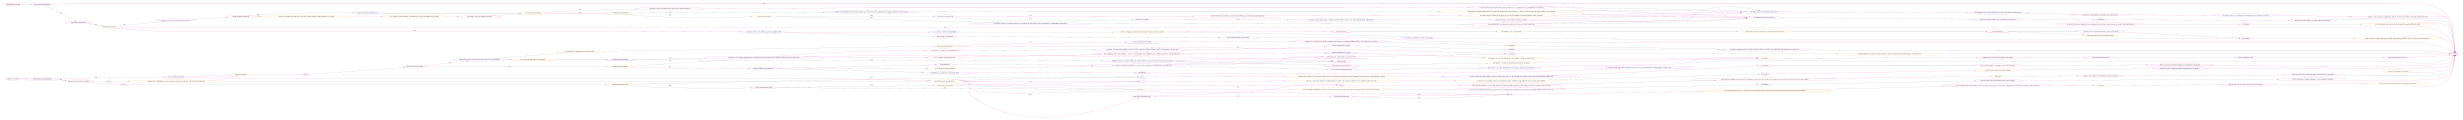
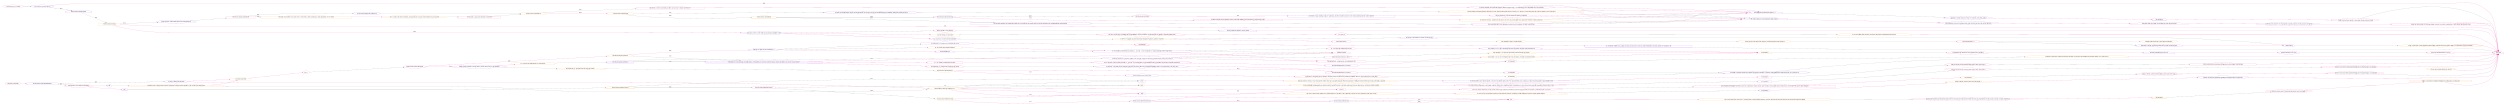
  digraph {
    fontname="Noto Serif"
    rankdir=LR
    node [color=deeppink fontname="Noto Serif" shape=house]
    edge [color=deeppink fontname="Noto Serif"]
    "QuincyRank5Convo3 begins." [shape=ellipse]
    n2 [color=purple label="Check boolean QuincyForgiven" shape=ellipse]
    n3 [color=purple label="Check boolean QuincyDating"]
    "Chat ends."
    n5 [color=darkorange label="Check boolean IsDating"]
    n6 [color=purple label="spójrz na siebie, taki malutka kochaaaaaaaaniuuutek lol" shape=ellipse]
    n7 [color=purple label="nadal latasz solo? to twój wybór czy po prostu się poddałeś, fam?" shape=ellipse]
    n8 [label="Check boolean QuincyHasDated"]
+   n9 [color=darkorange label="Szczerze mówiąc, to mój wybór."]
    n10 [color=purple label="Ja... po prostu... jestem w tym beznadziejny." shape=ellipse]
    n11 [label="Muszę zmykać, sorry. [Koniec]" shape=ellipse]
    n12 [color=darkorange label="cieszę się, że zostawiłeś to za nami. serio - nie jestem tu, żeby ci dokuczać, zanim pomyślisz, że o to chodzi"]
    n13 [color=purple label="no ja po prostu umieram z ciekawości" shape=ellipse]
    n14 [label="nie ma w tym nic złego. chciałbym być tak poukładany, moje życie byłoby o wiele łatwiejsze lol. byłoby o wiele mniej dramatów" shape=ellipse]
    n15 [color=darkorange label="o tak? no to wygadaj się. powiedz swojemu kumplowi quincy-k, jak może ci pomóc" shape=ellipse]
    n16 [color=purple label="nie ma problemu, famalam, rób co musisz"]
    n17 [color=darkorange label="bo to co było, było fajne i tak dalej, ale zgadzam się z tobą, nie ustatkowałoby się, rozumiesz?" shape=ellipse]
    n18 [color=darkorange label="Check boolean LettieDating"]
    n19 [label="+20 Chemistry" shape=ellipse]
    n20 [label="Jak możesz pomóc?"]
    n21 [color=purple label="Nie, myślę, że powinienem to zrobić na własną rękę." shape=ellipse]
    n22 [label="niewaaażne. ja po prostu umieram z ciekawości"]
    n23 [label="jak idzie ci z lettie? już dostałeś po tyłku? czy może cię to właśnie interesuje? ;)"]
    n24 [color=darkorange label="Check boolean ArthurDating"]
    n25 [color=darkorange label="no cóż, wiesz gdzie mnie znaleźć, jeśli chcesz się spotkać. pogadamy później famalam"]
    n26 [color=darkorange label="może pogadam z nimi w twoim imieniu" shape=ellipse]
    n27 [color=purple label="+20 Chemistry" shape=ellipse]
    n28 [label="czy raczej zamienia się w potulnego kociaka, gdy już jesteście sami? ... nie, obstawiam, że jest dokładnie taka, jak reklamuje" shape=ellipse]
    n29 [color=purple label="jak idzie z jaśniepankiem? zawsze się zastanawiałem, czy taki facet jak on jest taki pruderyjny i porządnicki, dopóki nie zamkną się drzwi" shape=ellipse]
    n30 [color=darkorange label="Check boolean AmirDating"]
    n31 [color=darkorange label="zobaczy się czy twój bratek tutaj nie może trochę przełamać lodów, kumasz?" shape=ellipse]
    n32 [color=darkorange label="mogę to uszanować. trzeba popełniać własne błędy i odnosić własne zwycięstwa. dobrze. w takim razie życzę powodzenia :)" shape=ellipse]
    n33 [color=purple label="Nie mógłbym być bardziej szczęśliwy. <3"]
    n34 [color=purple label="Nie wiem. Myślę, że może dokonałem złego wyboru."]
    n35 [color=darkorange label="a potem pewnie pokazuje prawdziwe wybryki, co? lmao. pewnie wszystko grzeczne w tekście, bo to \"dowód\", a potem umawiasz się z nim na randkę i a tam zaskoczenie"]
    n36 [color=purple label="jak tam mały sprinter? nie wyobrażam sobie jak to jest umawiać się z kimś takim. to tak jak umawianie się z nadpobudliwym szczeniakiem"]
    n37 [color=purple label="Check boolean EleanorDating" shape=ellipse]
    n38 [label="w czym mogę pomóc? ;)"]
    n39 [color=purple label="to sprawia, że cieszę się razem z tobą. i to wszystko, co się liczy, wiesz?" shape=ellipse]
    n40 [color=purple label="wtedy najlepszą rzeczą jest zaakceptowanie tego i bycie szczerym wobec siebie i partnera" shape=ellipse]
    n41 [label="albo naprawdę lubisz rzeczy działające na baterie, jeśli rozumiesz, co mam na myśli lmao"]
    n42 [label="jak idzie samej królowej wybryków natury? mam TAK WIELE pytań odnośnie tego pieprzonego języka"]
    n43 [label="Check boolean AoiDating" shape=ellipse]
    n44 [color=darkorange label="Gdybyś mógł wstawić się za mną, byłoby wspaniale..." shape=ellipse]
    n45 [color=purple label="Właściwie to myślę, że pewnie powinienem to zrobić na własną rękę." shape=ellipse]
    n46 [color=purple label="+20 Chemistry"]
    n47 [label="kiedy świat wali się w pizdu, to nie mamy nic poza sobą nawzajem"]
    n48 [color=darkorange label="ale szczerze mówiąc... bardziej istotne pytanie. czy jest z nią w porządku? tak, naprawdę? cholernie trudno ją odczytać"]
    n49 [color=purple label="jak ci idzie z moją ulubioną laską aoi? pamiętasz, że jeśli ty złamiesz jej serce, to ktoś tutaj będzie próbował wybić ci zęby lol"]
    n50 [label="kiedy świat wali się w pizdu, to nie mamy nic poza sobą nawzajem" shape=ellipse]
    n51 [color=purple label="a jeśli tego nie czujesz? to też w porządku. czasami po prostu coś nie pasuje, bo nie pasuje" shape=ellipse]
    n52 [label="wszyscy chcemy ją po prostu widzieć szczęśliwą, rozumiesz?" shape=ellipse]
    n53 [label="dla ciebie? cokolwiek" shape=ellipse]
    n54 [color=purple label="Check boolean QuincyDatingGuide2"]
    n55 [label="znając cię, możesz po prostu trzasnąć pięścią i sprawić, że wszyscy zapomnimy o twoim braku zdecydowania lmao"]
    n56 [label="nadal gonisz za tym samym marzeniem?" shape=ellipse]
    n57 [color=purple label="no więc, za kim gonisz, brachu?" shape=ellipse]
    n58 [color=purple label="Nie." shape=ellipse]
    n59 [color=purple label="Tak."]
    n60 [color=darkorange label="Członek Hex, do którego wzdycham to..."]
    n61 [color=darkorange label="Za tobą tak naprawdę..."]
    n62 [color=darkorange label="rozumiem. Jest za dużo primo towarów na mieście, z których można wybierać. ;) ok, za kim teraz wzdychasz?"]
    n63 [color=darkorange label="Check boolean DrifterIntoLettie"]
    n64 [color=purple label="Lettie."]
    n65 [color=darkorange label="Artur." shape=ellipse]
    n66 [color=purple label="Amir."]
    n67 [label="Eleanor."]
    n68 [label="Aoi."]
    n69 [label="serio...?" shape=ellipse]
    n70 [label="Check boolean DrifterIntoArthur" shape=ellipse]
    n71 [color=darkorange label="mmm nie jestem w szoku, że się z nią męczyłeś. trudno się z nią na początku dogadać. Wszystko popsujesz w kilku pierwszych interakcjach i już przeminęło z wiatrem" shape=ellipse]
    n72 [color=darkorange label="oooch, nadepnąłeś jaśniepaniątku na odcisk, prawda? zacznij flirtować za wcześnie albo pozwól mu się zdenerwować i skończysz wdany w bójkę..." shape=ellipse]
    n73 [color=darkorange label="jak ci się to udało?! mały sprinter chce tylko przyjaciela, jak udało ci się to spieprzyć? cholera lol, serio musiałeś strzelić sobie w stopę"]
    n74 [label="mmm, nie jestem zdziwiony. ona jest takim typem, który w pewnym momencie rozmowy cicho decyduje, że nie żyjesz, i zapomina wysłać ci notatkę" shape=ellipse]
    n75 [color=darkorange label="o nie. nie zrobiłeś tego. serio? krwa... strzeliłeś sobie w stopę w jakiejś sprawie, to pewne. po prostu nie możesz traktować tej dziewczyny, jakby była głupia"]
    n76 [label="Check boolean QuincyHasDated" shape=ellipse]
    n77 [color=darkorange label="Check boolean DrifterIntoAmir" shape=ellipse]
    n78 [color=purple label="ale jak już przekroczycie pewien punkt, to ona jest już całkiem spoko, wiesz? ok. porozmawiam z nią. zobaczę, czy uda mi się załagodzić sytuację między wami"]
    n79 [label="jest taki łatwy do wytrącenia z równowagi. zabawne, kiedy robi te zrzędliwe miny. rozumiem cię. no cóż, nie martw się. potrafię załagodzić sytuację, nawet z nim" shape=ellipse]
    n80 [color=darkorange label="ale ok ok ok nie ma problemu. quincy-k może naprawić wszystko, rozumiesz? mogę załagodzić sytuację z moimi małym kumplem"]
    n81 [label="prawdopodobnie wdepnąłeś na minę i nawet nie zauważyłeś. musisz zawsze czytać uważnie. ona w głębi duszy jest filozofem. ale nie martw się, ja cię z tego wyciągnę"]
    n82 [label="musisz przynajmniej pozwolić JEJ znaleźć radość w rzeczach, które lubi, nawet jeśli nie możesz z nią tego dzielić. ale jeśli cię nie zostawię na lodzie, naprawię to" shape=ellipse]
    n83 [color=purple label="nadal żywisz sympatię do starego mnie? jestem zaszczycony. co się zmieniło?" shape=ellipse]
    n84 [color=darkorange label="Check boolean QuincyNoDate"]
    n85 [color=purple label="Check boolean DrifterIntoEleanor" shape=ellipse]
    n86 [label="+20 Chemistry"]
    n87 [color=purple label="+20 Chemistry"]
    n88 [color=purple label="+20 Chemistry" shape=ellipse]
    n89 [color=darkorange label="+20 Chemistry"]
    n90 [color=darkorange label="+20 Chemistry"]
    n91 [color=darkorange label="Ja... po prostu nie mogę przestać o tobie myśleć..."]
    n92 [color=darkorange label="Tak naprawdę, ja... przepraszam, nie mogę tego zrobić."]
    n93 [color=purple label="wdepnąłeś w coś poważnego, nie będę kłamać. stwierdziłem, że nie jesteś zainteresowany, więc cię skreśliłem. czy jesteś teraz poważny?"]
    n94 [color=purple label="dlaczego ty nigdy nic nie powiedziałeś...?" shape=ellipse]
    n95 [color=purple label="Check boolean DrifterIntoAoi" shape=ellipse]
    n96 [label="czekaj na wieści. pozwól twemu kumplu cyrano użyć swej magii. ;)" shape=ellipse]
    n97 [label="czekaj na wieści. pozwól twemu kumplu cyrano użyć swej magii. ;)" shape=ellipse]
    n98 [color=darkorange label="czekaj na wieści. pozwól cyrano użyć swej magii. ;)"]
    n99 [label="czekaj na wieści. pozwól twemu kumplu cyrano użyć swej magii. ;)" shape=ellipse]
    n100 [label="czekaj na wieści. pozwól twemu kumplu cyrano użyć swej magii. ;)" shape=ellipse]
    n101 [color=purple label="Check boolean QuincyNoDate"]
    n102 [color=darkorange label="Check boolean QuincyNoDate" shape=ellipse]
    n103 [label="Ja... cóż. Żywię do ciebie pewne uczucia."]
    n104 [label="Tak naprawdę, ja... przepraszam, nie mogę tego zrobić." shape=ellipse]
    n105 [label="Zmieniłem zdanie."]
    n106 [color=darkorange label="Ja... nie wiem. Chyba byłem nieśmiały."]
    n107 [color=purple label="Nie wiedziałem jak."]
    n108 [color=purple label="Tak naprawdę, ja... przepraszam, nie mogę tego zrobić."]
    n109 [label="Initiate conversation LettieQuincyWingman in LettieDialogue_rom.dialogue"]
    n110 [label="Initiate conversation ArthurQuincyWingman in ArthurDialogue_rom.dialogue"]
    n111 [color=purple label="Initiate conversation AmirQuincyWingman in JabirDialogue_rom.dialogue" shape=ellipse]
    n112 [label="Initiate conversation EleanorQuincyWingman in EleanorDialogue_rom.dialogue" shape=ellipse]
    n113 [color=darkorange label="Initiate conversation AoiQuincyWingman in AoiDialogue_rom.dialogue"]
    n114 [color=purple label="rozpływam się przez te milutkie i słodkie atuty, kochany. chcesz dać nam jeszcze jedną szansę? ja bym na to poszedł" shape=ellipse]
    n115 [color=purple label="Boolean QuincyNoDate is now false."]
    n116 [label="+10 Chemistry" shape=ellipse]
    n117 [label="no cóż, kochany... jeśli jesteście poważny, to... cóż, hm... to jest wzajemne lol. nie wiedziałem jak to powiedzieć. po pierwsze, wszystko wybaczone" shape=ellipse]
    n118 [color=purple label="po pierwsze... nie wyszło nam to najlepiej. wszystko jest teraz wybaczone. potrafię być dupkiem, wiem to. więc zostawmy to za sobą, okej?" shape=ellipse]
    n119 [color=purple label="no cóż, kochany... jeśli jesteście poważny, to... cóż, hm... to jest wzajemne lol. chętnie spróbuję, jeśli też tego chcesz"]
    n120 [label="+10 Chemistry"]
    n121 [label="Naprawdę bardzo bym tego chciał. <3"]
    n122 [label="Tak naprawdę, ja... przepraszam, nie mogę tego zrobić."]
    n123 [label="po pierwsze... nie wyszło nam to najlepiej. wszystko jest teraz wybaczone. potrafię być dupkiem, wiem to. więc zostawmy to za sobą, okej?" shape=ellipse]
    n124 [color=darkorange label="rozumiem. wielki krok. przyjdź do mnie porozmawiać w centrum, jeśli kiedykolwiek zmienisz zdanie, ok? z nami jest ok"]
    n125 [color=purple label="Boolean QuincyNoDate is now false."]
    n126 [label="Boolean QuincyNoDate is now false."]
    n127 [color=darkorange label="...czasem jesteś naprawdę dziwny, brachu" shape=ellipse]
    n128 [label="Ja... cóż. Żywię do ciebie pewne uczucia." shape=ellipse]
    n129 [color=purple label="nie, rozumiem. wielki krok. przyjdź do mnie porozmawiać w centrum, jeśli kiedykolwiek zmienisz zdanie, ok? z nami jest ok"]
    n130 [color=darkorange label="tak! chodźmy. ty i ja. pieprzyć przeszłość, przed nami tylko przyszłość" shape=ellipse]
    n131 [color=darkorange label="+20 Chemistry" shape=ellipse]
    n132 [color=darkorange label="tak. zróbmy to. ty i ja. lol! roześmiałem się teraz tak bardzo, że chyba wystraszyłem lettie" shape=ellipse]
    n133 [label="+10 Chemistry"]
    n134 [color=purple label="tak!! zróbmy to. ty i ja. lol! roześmiałem się teraz tak bardzo, że chyba wystraszyłem lettie" shape=ellipse]
    n135 [color=darkorange label="+20 Chemistry"]
    n136 [color=purple label="po drugie, rozumiem. wielki krok. przyjdź do mnie porozmawiać w centrum, jeśli kiedykolwiek zmienisz zdanie, ok? z nami jest ok" shape=ellipse]
    n137 [label="wywołałeś mega uśmiech na mojej głupiej twarzy, kochany" shape=ellipse]
    n138 [color=purple label="Boolean QuincyDating is now true."]
    n139 [color=purple label="Boolean IsDating is now true." shape=ellipse]
    n140 [label="Boolean QuincyHasDated is now true." shape=ellipse]
    "QuincyRank5Convo3 begins." -> n2 [color=gray40]
    n2 -> n3 [color=gray40 label=false]
    n2 -> "Chat ends." [label=false]
    n3 -> n5 [color=gray40 label=false]
    n5 -> "Chat ends." [label=true]
    n5 -> n6 [color=gray40 label=true]
    n5 -> n7 [label=false]
    n6 -> n8 [color=gray40]
+   n7 -> n9
    n7 -> n10
    n7 -> n11 [color=gray40]
    n8 -> n12 [color=gray40 label=true]
    n8 -> n13 [color=gray40 label=false]
+   n9 -> n14 [color=gray40]
    n10 -> n15 [color=gray40]
    n11 -> n16 [color=gray40]
    n12 -> n17
    n13 -> n18 [color=gray40]
    n14 -> n19
    n15 -> n20
    n15 -> n21 [color=gray40]
    n16 -> "Chat ends."
    n17 -> n22 [color=gray40]
    n18 -> n23 [color=gray40 label=true]
    n18 -> n24 [label=false]
    n19 -> n25 [color=gray40]
    n20 -> n26 [color=gray40]
    n21 -> n27 [color=gray40]
    n22 -> n18 [color=gray40]
    n23 -> n28
    n24 -> n29 [color=gray40 label=true]
    n24 -> n30 [color=gray40 label=false]
    n25 -> "Chat ends."
    n26 -> n31 [color=gray40]
    n27 -> n32 [color=gray40]
    n28 -> n33
    n28 -> n34 [color=gray40]
    n29 -> n35 [color=gray40]
    n30 -> n36 [color=gray40 label=true]
    n30 -> n37 [color=gray40 label=false]
    n31 -> n38 [color=gray40]
    n32 -> "Chat ends."
    n33 -> n39 [color=gray40]
    n34 -> n40
    n35 -> n33
    n35 -> n34 [color=gray40]
    n36 -> n41 [color=gray40]
    n37 -> n42 [label=true]
    n37 -> n43 [color=gray40 label=false]
    n38 -> n44 [color=gray40]
    n38 -> n45 [color=gray40]
    n39 -> n46
    n40 -> n47
    n41 -> n33 [color=gray40]
    n41 -> n34 [color=gray40]
    n42 -> n48
    n43 -> n49 [label=true]
    n45 -> n27
    n46 -> n50
    n47 -> n51
    n48 -> n33 [color=gray40]
    n48 -> n34
    n49 -> n52
    n50 -> "Chat ends." [color=gray40]
    n51 -> n55
    n52 -> n33
    n52 -> n34
    n53 -> n54
    n54 -> n56 [color=gray40 label=true]
    n54 -> n57 [color=gray40 label=false]
    n55 -> "Chat ends."
    n56 -> n58 [color=gray40]
    n56 -> n59
    n57 -> n60
    n57 -> n61
    n58 -> n62 [color=gray40]
    n59 -> n63 [color=gray40]
    n60 -> n64 [color=gray40]
    n60 -> n65 [color=gray40]
    n60 -> n66
    n60 -> n67
    n60 -> n68
    n61 -> n69
    n62 -> n60 [color=gray40]
    n62 -> n61
    n63 -> n64 [color=gray40 label=true]
    n63 -> n70 [color=gray40 label=false]
    n64 -> n71
    n65 -> n72
    n66 -> n73
    n67 -> n74
    n68 -> n75
    n69 -> n76 [color=gray40]
    n70 -> n65 [color=gray40 label=true]
    n70 -> n77 [color=gray40 label=false]
    n71 -> n78
    n72 -> n79
    n73 -> n80
    n74 -> n81 [color=gray40]
    n75 -> n82 [color=gray40]
    n76 -> n83 [label=true]
    n76 -> n84 [label=false]
    n77 -> n66 [label=true]
    n77 -> n85 [label=false]
    n78 -> n86
    n79 -> n87 [color=gray40]
    n80 -> n88 [color=gray40]
    n81 -> n89
    n82 -> n90
    n83 -> n91
    n83 -> n92 [color=gray40]
    n84 -> n93 [color=gray40 label=true]
    n84 -> n94 [label=false]
    n85 -> n67 [label=true]
    n85 -> n95 [label=false]
    n86 -> n96 [color=gray40]
    n87 -> n97 [color=gray40]
    n88 -> n98
    n89 -> n99 [color=gray40]
    n90 -> n100 [color=gray40]
    n91 -> n101 [color=gray40]
    n92 -> n102 [color=gray40]
    n93 -> n103
    n93 -> n104
    n93 -> n105
    n94 -> n106 [color=gray40]
    n94 -> n107
    n94 -> n108 [color=gray40]
    n95 -> n68 [color=gray40 label=true]
    n95 -> n68 [label=false]
    n96 -> n109 [color=gray40]
    n97 -> n110 [color=gray40]
    n98 -> n111
    n99 -> n112
    n100 -> n113
    n101 -> n93 [color=gray40 label=true]
    n101 -> n114 [color=gray40 label=false]
    n102 -> n115 [label=true]
    n102 -> n116 [label=false]
    n103 -> n117
    n104 -> n118 [color=gray40]
    n106 -> n119
    n107 -> n119 [color=gray40]
    n108 -> n120
    n109 -> "Chat ends."
    n110 -> "Chat ends."
    n111 -> "Chat ends."
    n112 -> "Chat ends." [color=gray40]
    n113 -> "Chat ends."
    n114 -> n105 [color=gray40]
    n114 -> n121 [color=gray40]
    n114 -> n122
    n115 -> n123
    n116 -> n124 [color=gray40]
    n117 -> n125
    n118 -> n126
    n119 -> n105 [color=gray40]
    n119 -> n122
    n119 -> n128 [color=gray40]
    n120 -> n129
    n121 -> n130 [color=gray40]
    n122 -> n116 [color=gray40]
    n123 -> n131 [color=gray40]
    n124 -> "Chat ends."
    n125 -> n132
    n126 -> n133 [color=gray40]
    n127 -> "Chat ends."
    n128 -> n134
    n129 -> "Chat ends." [color=gray40]
    n130 -> n135
    n131 -> n136 [color=gray40]
    n132 -> n135
    n133 -> n136 [color=gray40]
    n134 -> n135
    n135 -> n137 [color=gray40]
    n136 -> "Chat ends." [color=gray40]
    n137 -> n138
    n138 -> n139
    n139 -> n140 [color=gray40]
    n140 -> "Chat ends."
  }
